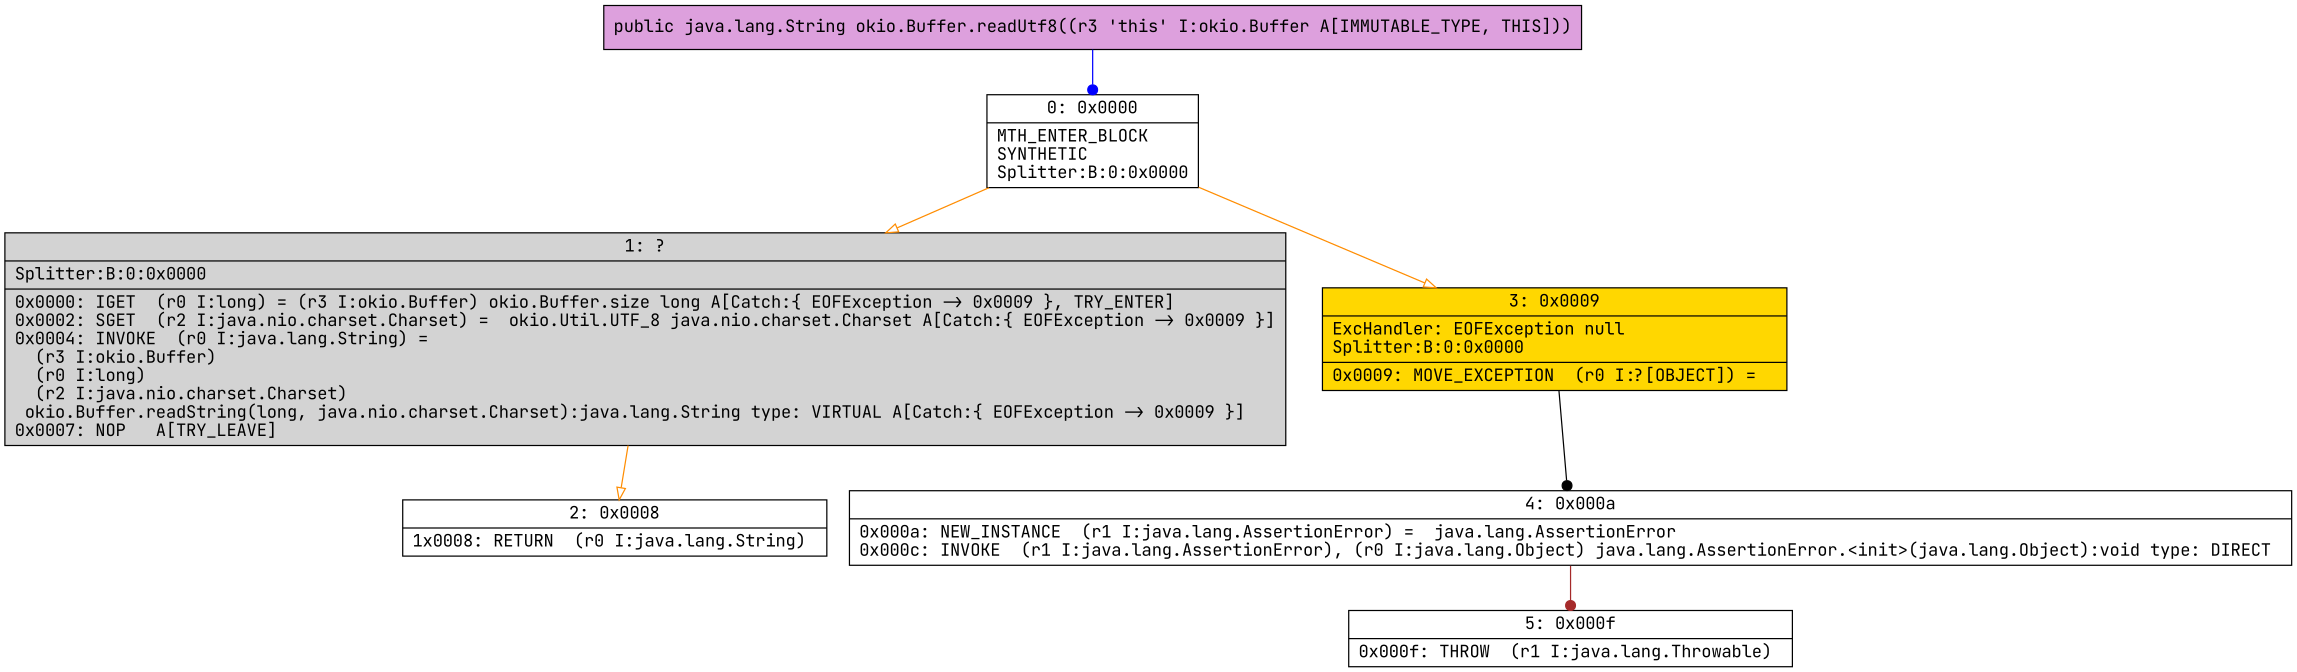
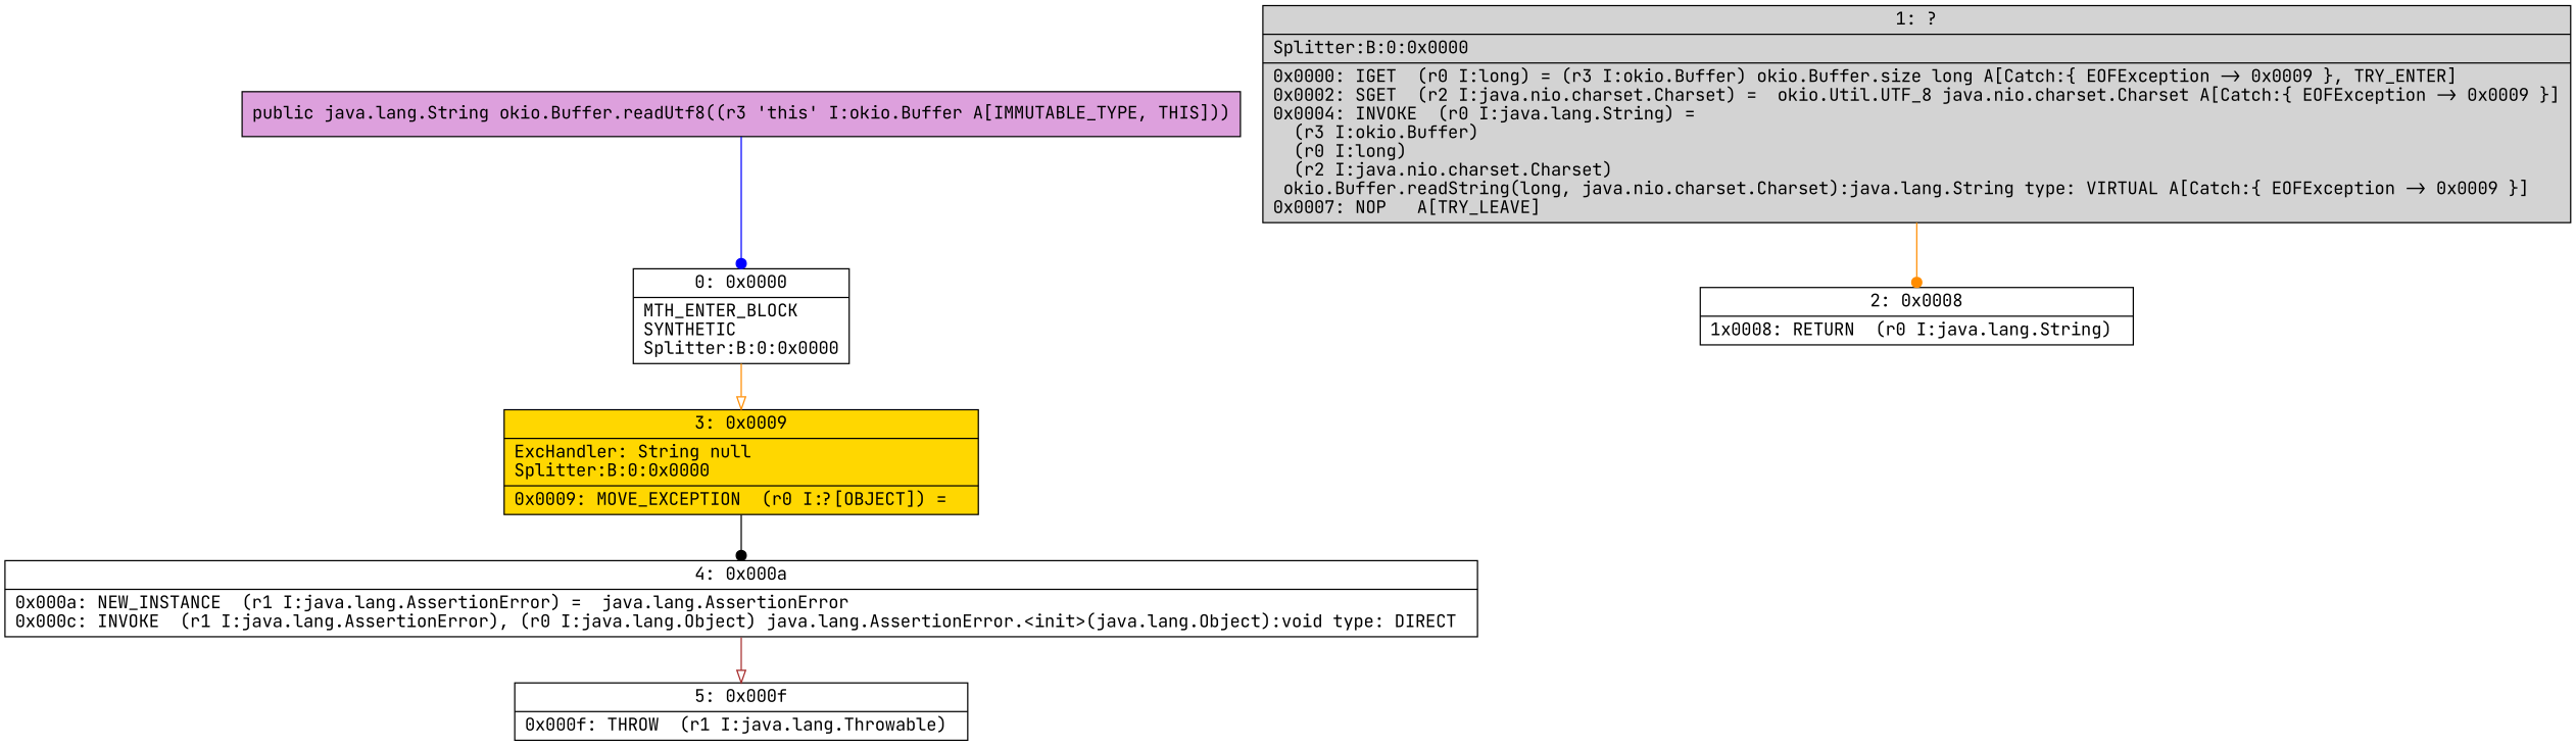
  digraph {
    fontname="JetBrains Mono"
    node [fillcolor=white fontname="JetBrains Mono" shape=record style=filled]
    edge [arrowhead=dot color=darkorange fontname="JetBrains Mono"]
    n1 [label="{0\:\ 0x0000|MTH_ENTER_BLOCK\lSYNTHETIC\lSplitter:B:0:0x0000\l}"]
    n2 [fillcolor=lightgrey label="{1\:\ ?|Splitter:B:0:0x0000\l|0x0000: IGET  (r0 I:long) = (r3 I:okio.Buffer) okio.Buffer.size long A[Catch:\{ EOFException \-\> 0x0009 \}, TRY_ENTER]\l0x0002: SGET  (r2 I:java.nio.charset.Charset) =  okio.Util.UTF_8 java.nio.charset.Charset A[Catch:\{ EOFException \-\> 0x0009 \}]\l0x0004: INVOKE  (r0 I:java.lang.String) = \l  (r3 I:okio.Buffer)\l  (r0 I:long)\l  (r2 I:java.nio.charset.Charset)\l okio.Buffer.readString(long, java.nio.charset.Charset):java.lang.String type: VIRTUAL A[Catch:\{ EOFException \-\> 0x0009 \}]\l0x0007: NOP   A[TRY_LEAVE]\l}"]
-   n3 [fillcolor=gold label="{3\:\ 0x0009|ExcHandler: EOFException null\lSplitter:B:0:0x0000\l|0x0009: MOVE_EXCEPTION  (r0 I:?[OBJECT]) =  \l}"]
+   n3 [fillcolor=gold label="{3\:\ 0x0009|ExcHandler: String null\lSplitter:B:0:0x0000\l|0x0009: MOVE_EXCEPTION  (r0 I:?[OBJECT]) =  \l}"]
    n4 [label="{2\:\ 0x0008|1x0008: RETURN  (r0 I:java.lang.String) \l}"]
    n5 [label="{4\:\ 0x000a|0x000a: NEW_INSTANCE  (r1 I:java.lang.AssertionError) =  java.lang.AssertionError \l0x000c: INVOKE  (r1 I:java.lang.AssertionError), (r0 I:java.lang.Object) java.lang.AssertionError.\<init\>(java.lang.Object):void type: DIRECT \l}"]
    n6 [label="{5\:\ 0x000f|0x000f: THROW  (r1 I:java.lang.Throwable) \l}"]
    n7 [fillcolor=plum label="{public java.lang.String okio.Buffer.readUtf8((r3 'this' I:okio.Buffer A[IMMUTABLE_TYPE, THIS])) }"]
-   n1 -> n2 [arrowhead=onormal]
    n1 -> n3 [arrowhead=onormal]
-   n2 -> n4 [arrowhead=onormal]
+   n2 -> n4
    n3 -> n5 [color=black]
-   n5 -> n6 [color=brown]
+   n5 -> n6 [arrowhead=onormal color=brown]
    n7 -> n1 [color=blue]
  }
